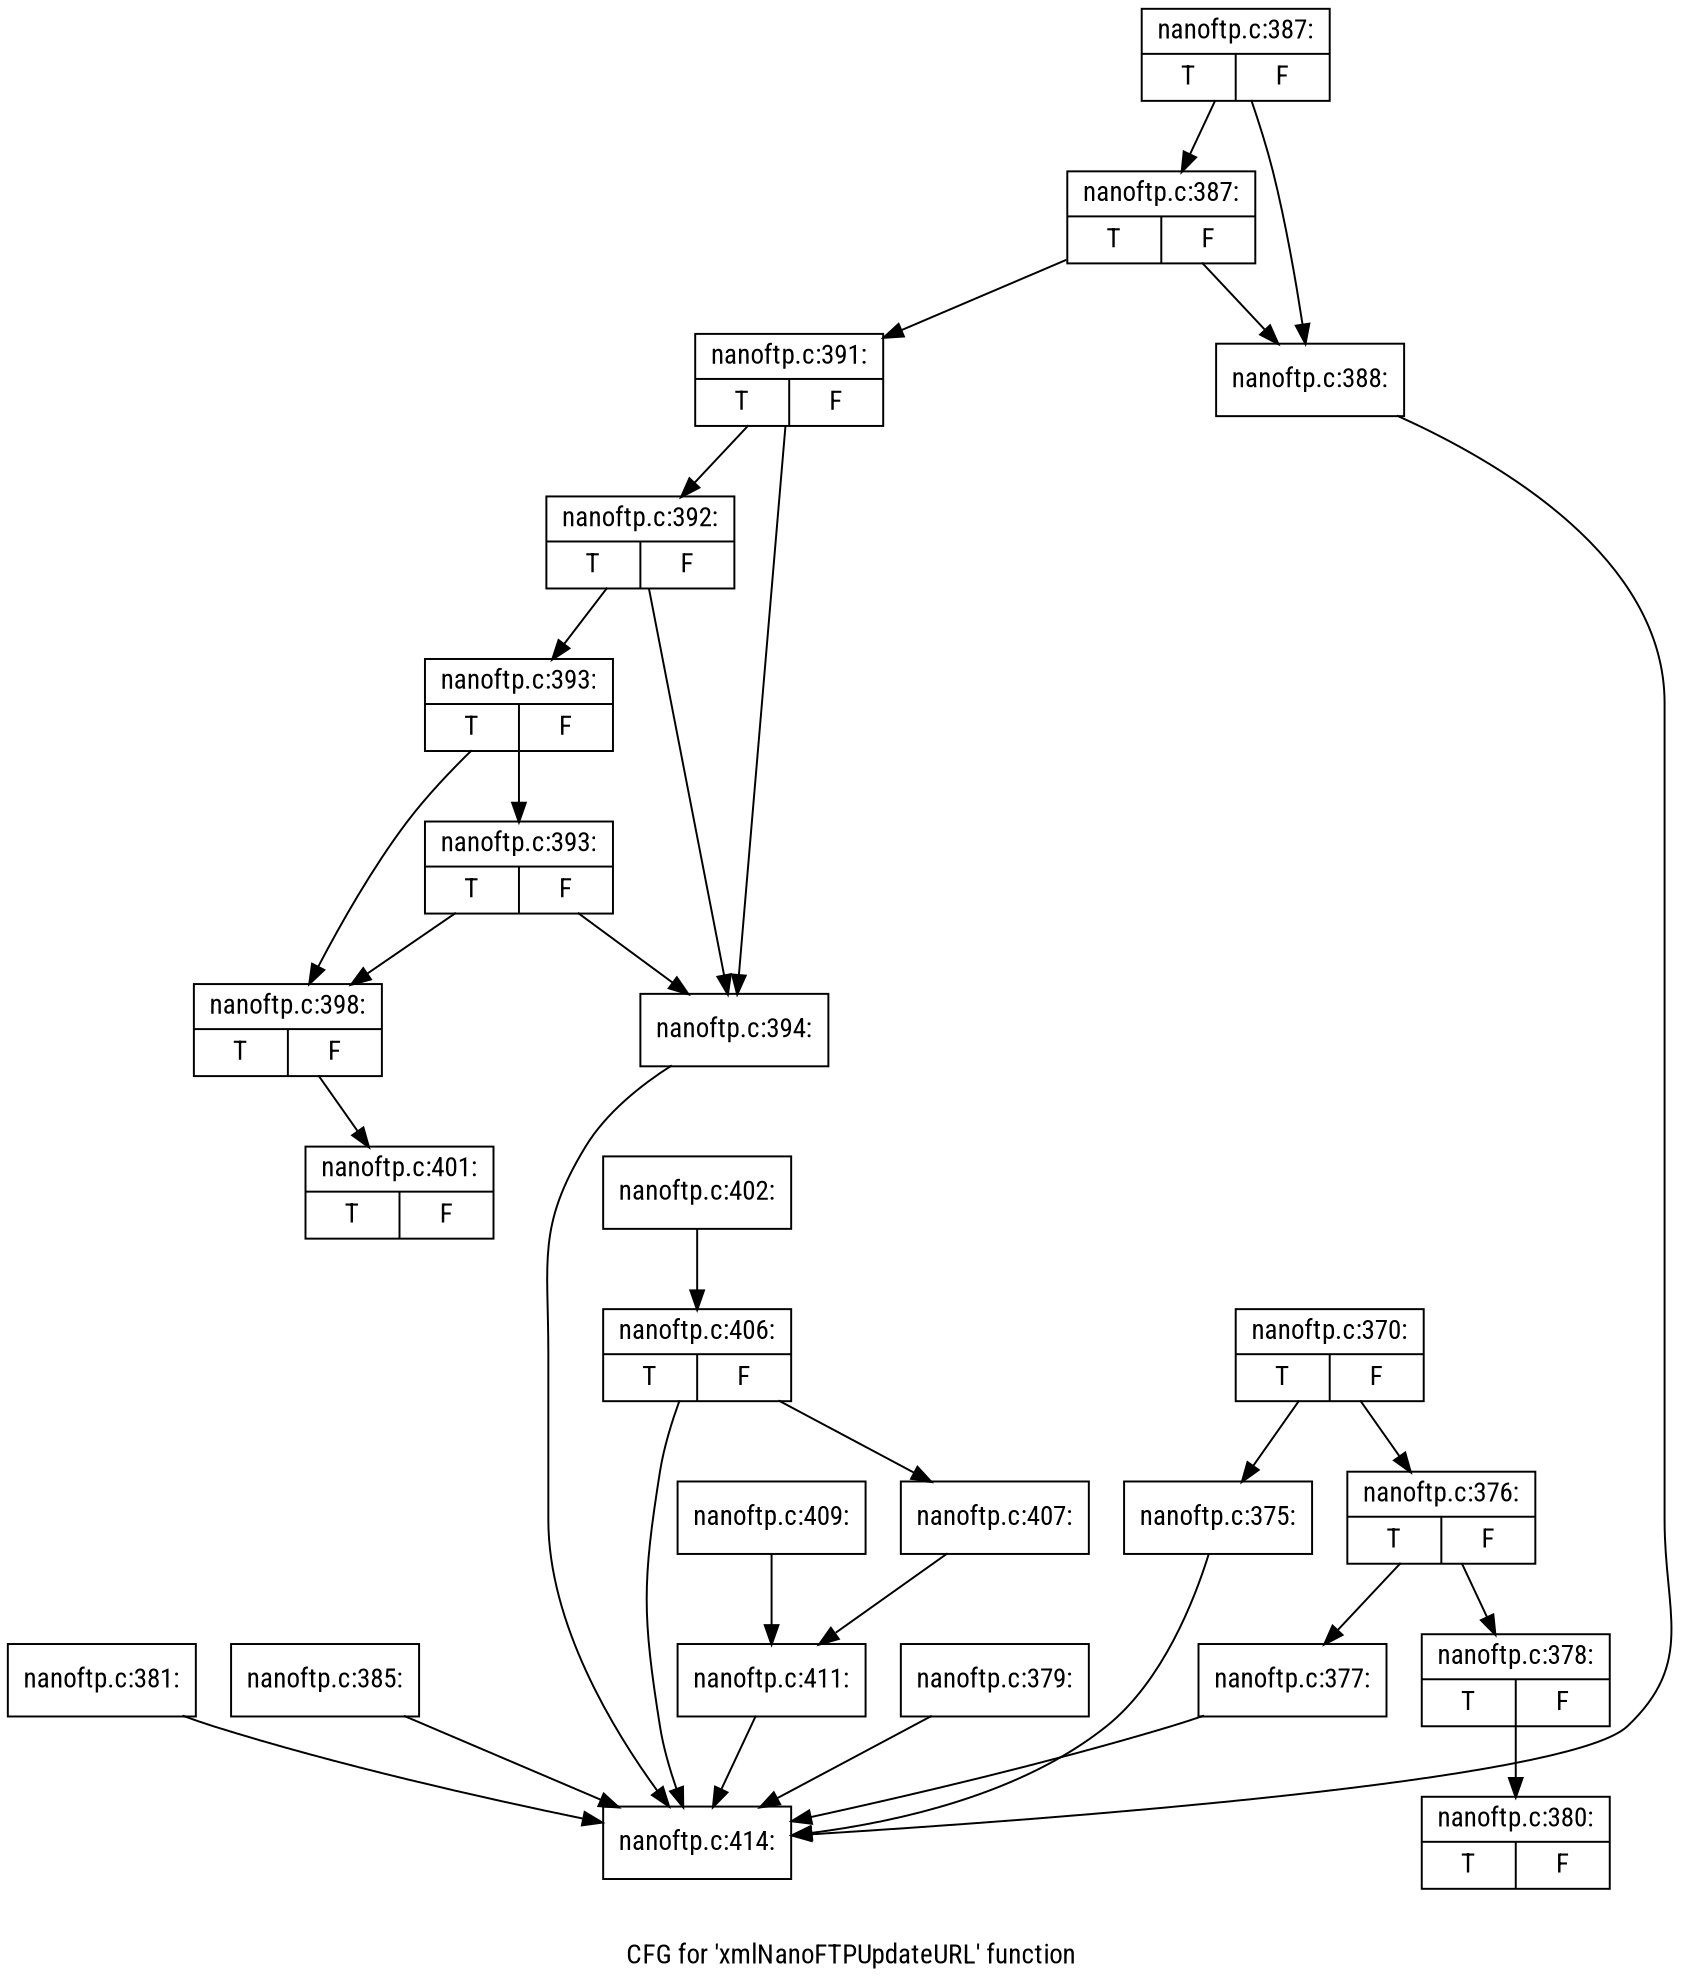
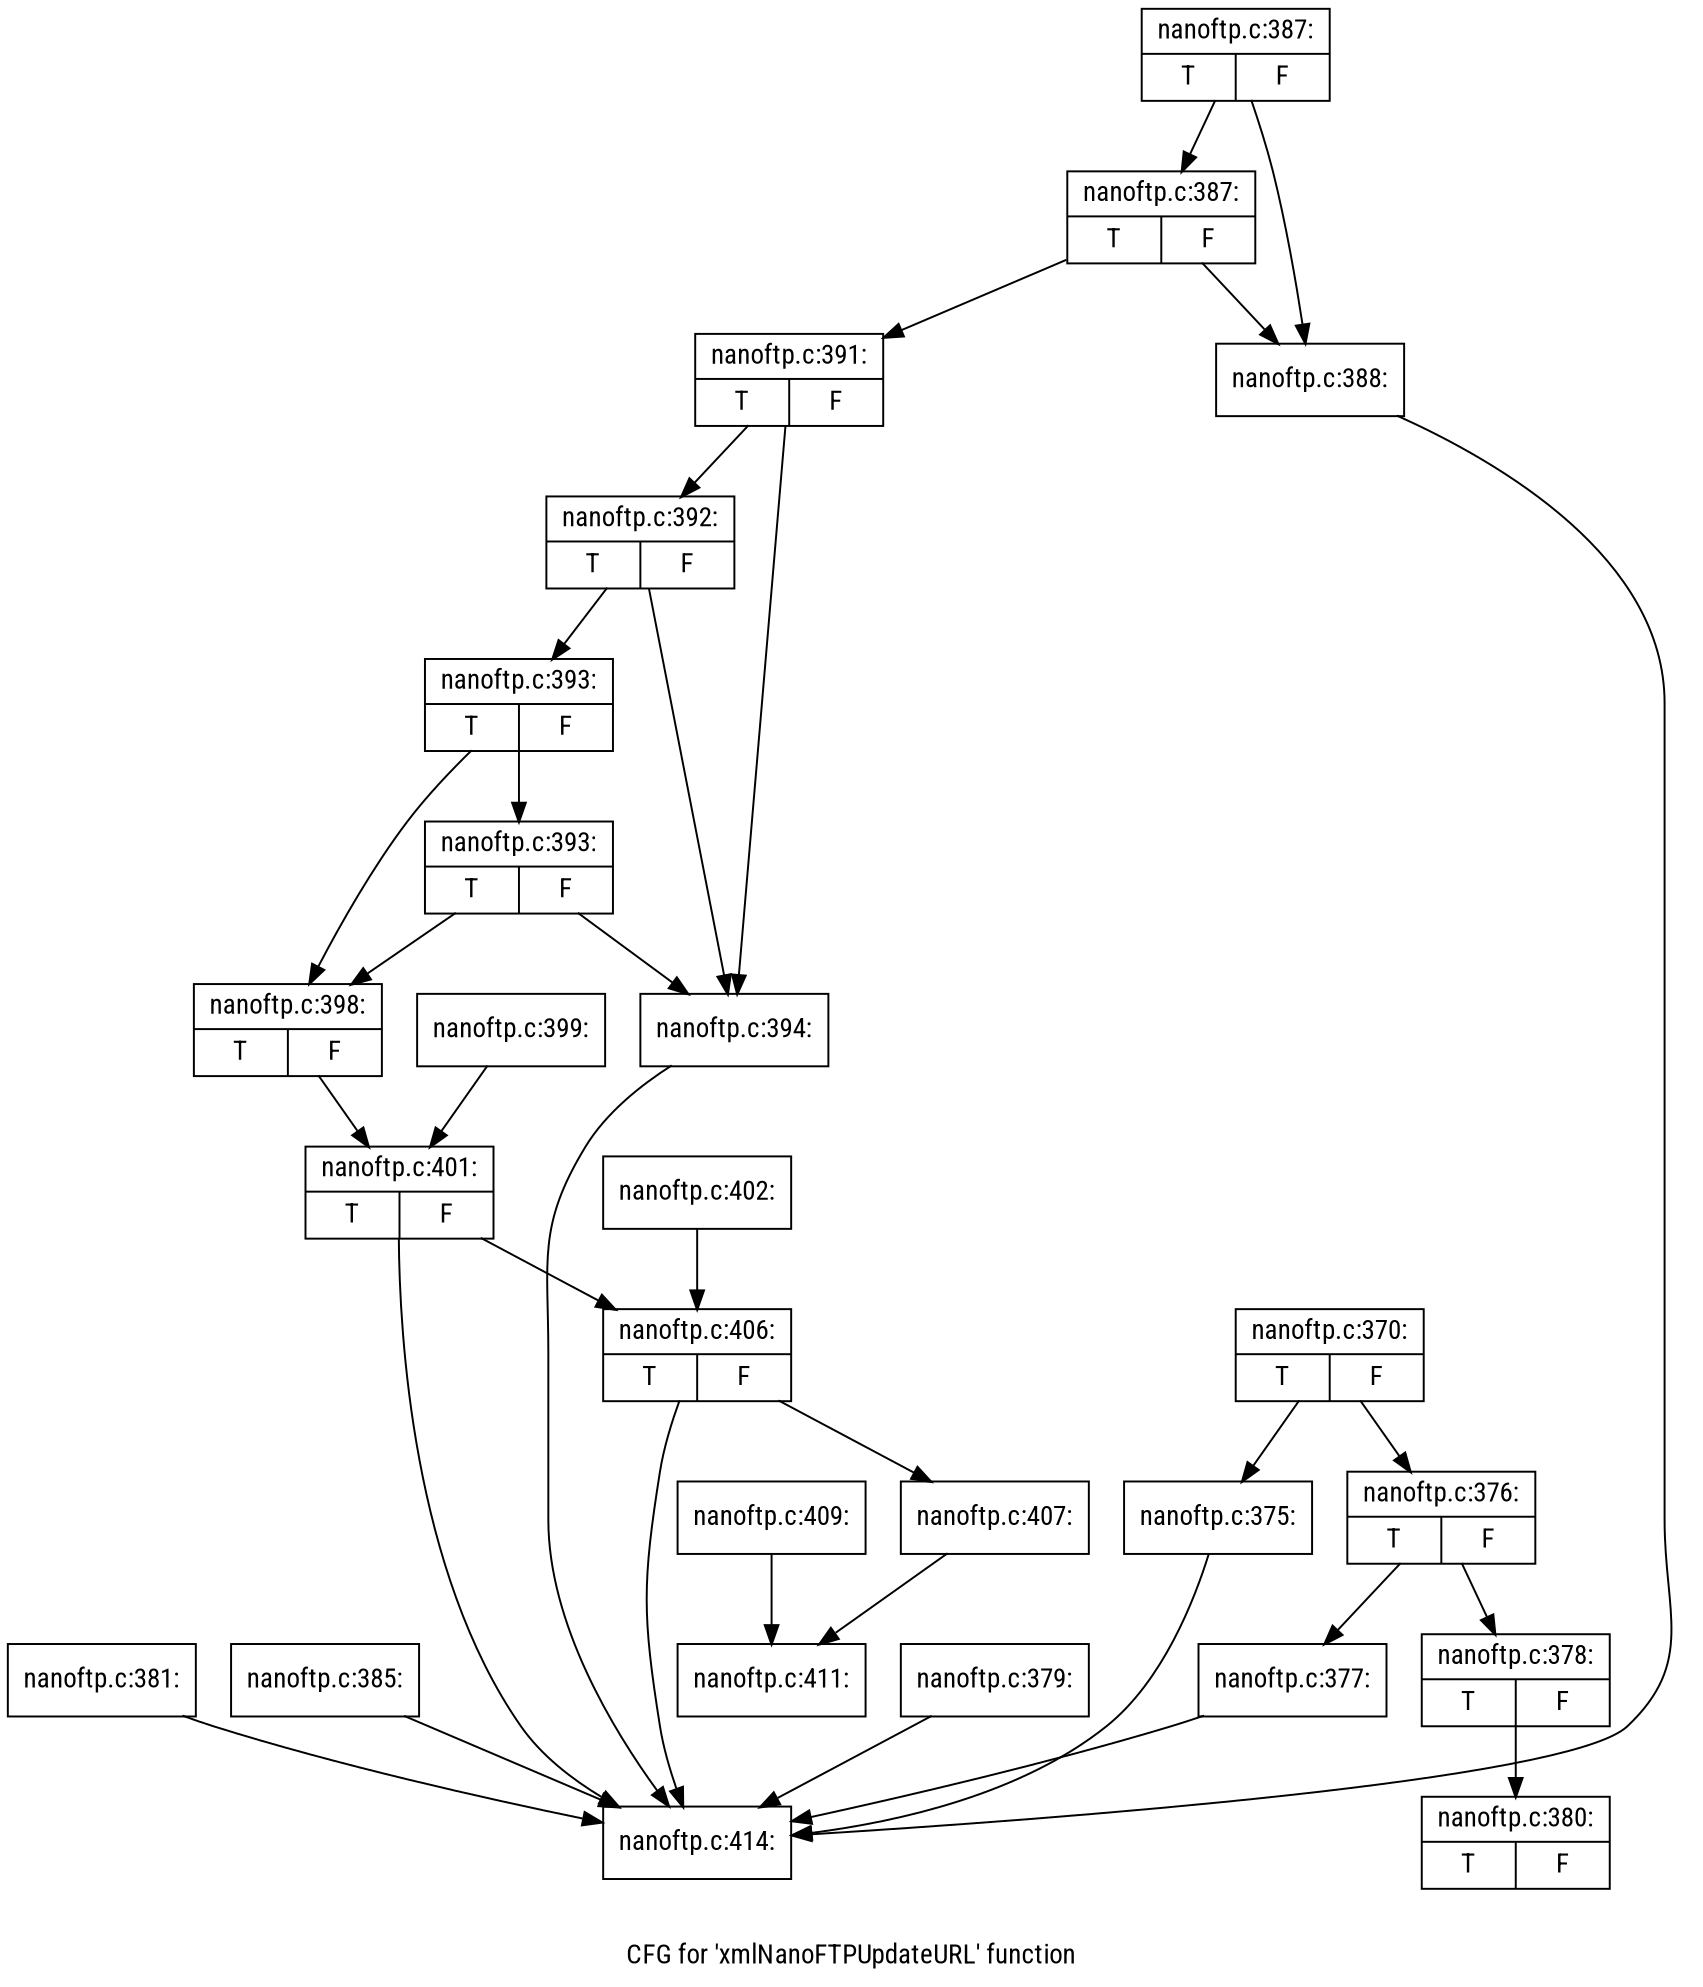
  digraph {
    fontname="Roboto Condensed"
    label="CFG for 'xmlNanoFTPUpdateURL' function"
    node [fontname="Roboto Condensed" shape=record]
    edge [fontname="Roboto Condensed"]
    n1 [label="{nanoftp.c:370:|{<s0>T|<s1>F}}"]
    n2 [label="{nanoftp.c:375:}"]
    n3 [label="{nanoftp.c:376:|{<s0>T|<s1>F}}"]
    n4 [label="{nanoftp.c:414:}"]
    n5 [label="{nanoftp.c:377:}"]
    n6 [label="{nanoftp.c:378:|{<s0>T|<s1>F}}"]
    n7 [label="{nanoftp.c:380:|{<s0>T|<s1>F}}"]
    n8 [label="{nanoftp.c:379:}"]
    n9 [label="{nanoftp.c:381:}"]
    n10 [label="{nanoftp.c:385:}"]
    n11 [label="{nanoftp.c:387:|{<s0>T|<s1>F}}"]
    n12 [label="{nanoftp.c:388:}"]
    n13 [label="{nanoftp.c:387:|{<s0>T|<s1>F}}"]
    n14 [label="{nanoftp.c:391:|{<s0>T|<s1>F}}"]
    n15 [label="{nanoftp.c:394:}"]
    n16 [label="{nanoftp.c:392:|{<s0>T|<s1>F}}"]
    n17 [label="{nanoftp.c:393:|{<s0>T|<s1>F}}"]
    n18 [label="{nanoftp.c:393:|{<s0>T|<s1>F}}"]
    n19 [label="{nanoftp.c:398:|{<s0>T|<s1>F}}"]
    n20 [label="{nanoftp.c:401:|{<s0>T|<s1>F}}"]
+   n21 [label="{nanoftp.c:399:}"]
    n22 [label="{nanoftp.c:406:|{<s0>T|<s1>F}}"]
    n23 [label="{nanoftp.c:402:}"]
    n24 [label="{nanoftp.c:407:}"]
    n25 [label="{nanoftp.c:411:}"]
    n26 [label="{nanoftp.c:409:}"]
    n1 -> n2
    n1 -> n3
    n2 -> n4
    n3 -> n5
    n3 -> n6
    n5 -> n4
    n6 -> n7
    n8 -> n4
    n9 -> n4
    n10 -> n4
    n11 -> n12
    n11 -> n13
    n12 -> n4
    n13 -> n12
    n13 -> n14
    n14 -> n15
    n14 -> n16
    n15 -> n4
    n16 -> n15
    n16 -> n17
    n17 -> n18
    n17 -> n19
    n18 -> n15
    n18 -> n19
    n19 -> n20
+   n20 -> n22
+   n21 -> n20
    n22 -> n4
    n22 -> n24
    n23 -> n22
    n24 -> n25
-   n25 -> n4
+   n20 -> n4
    n26 -> n25
  }
